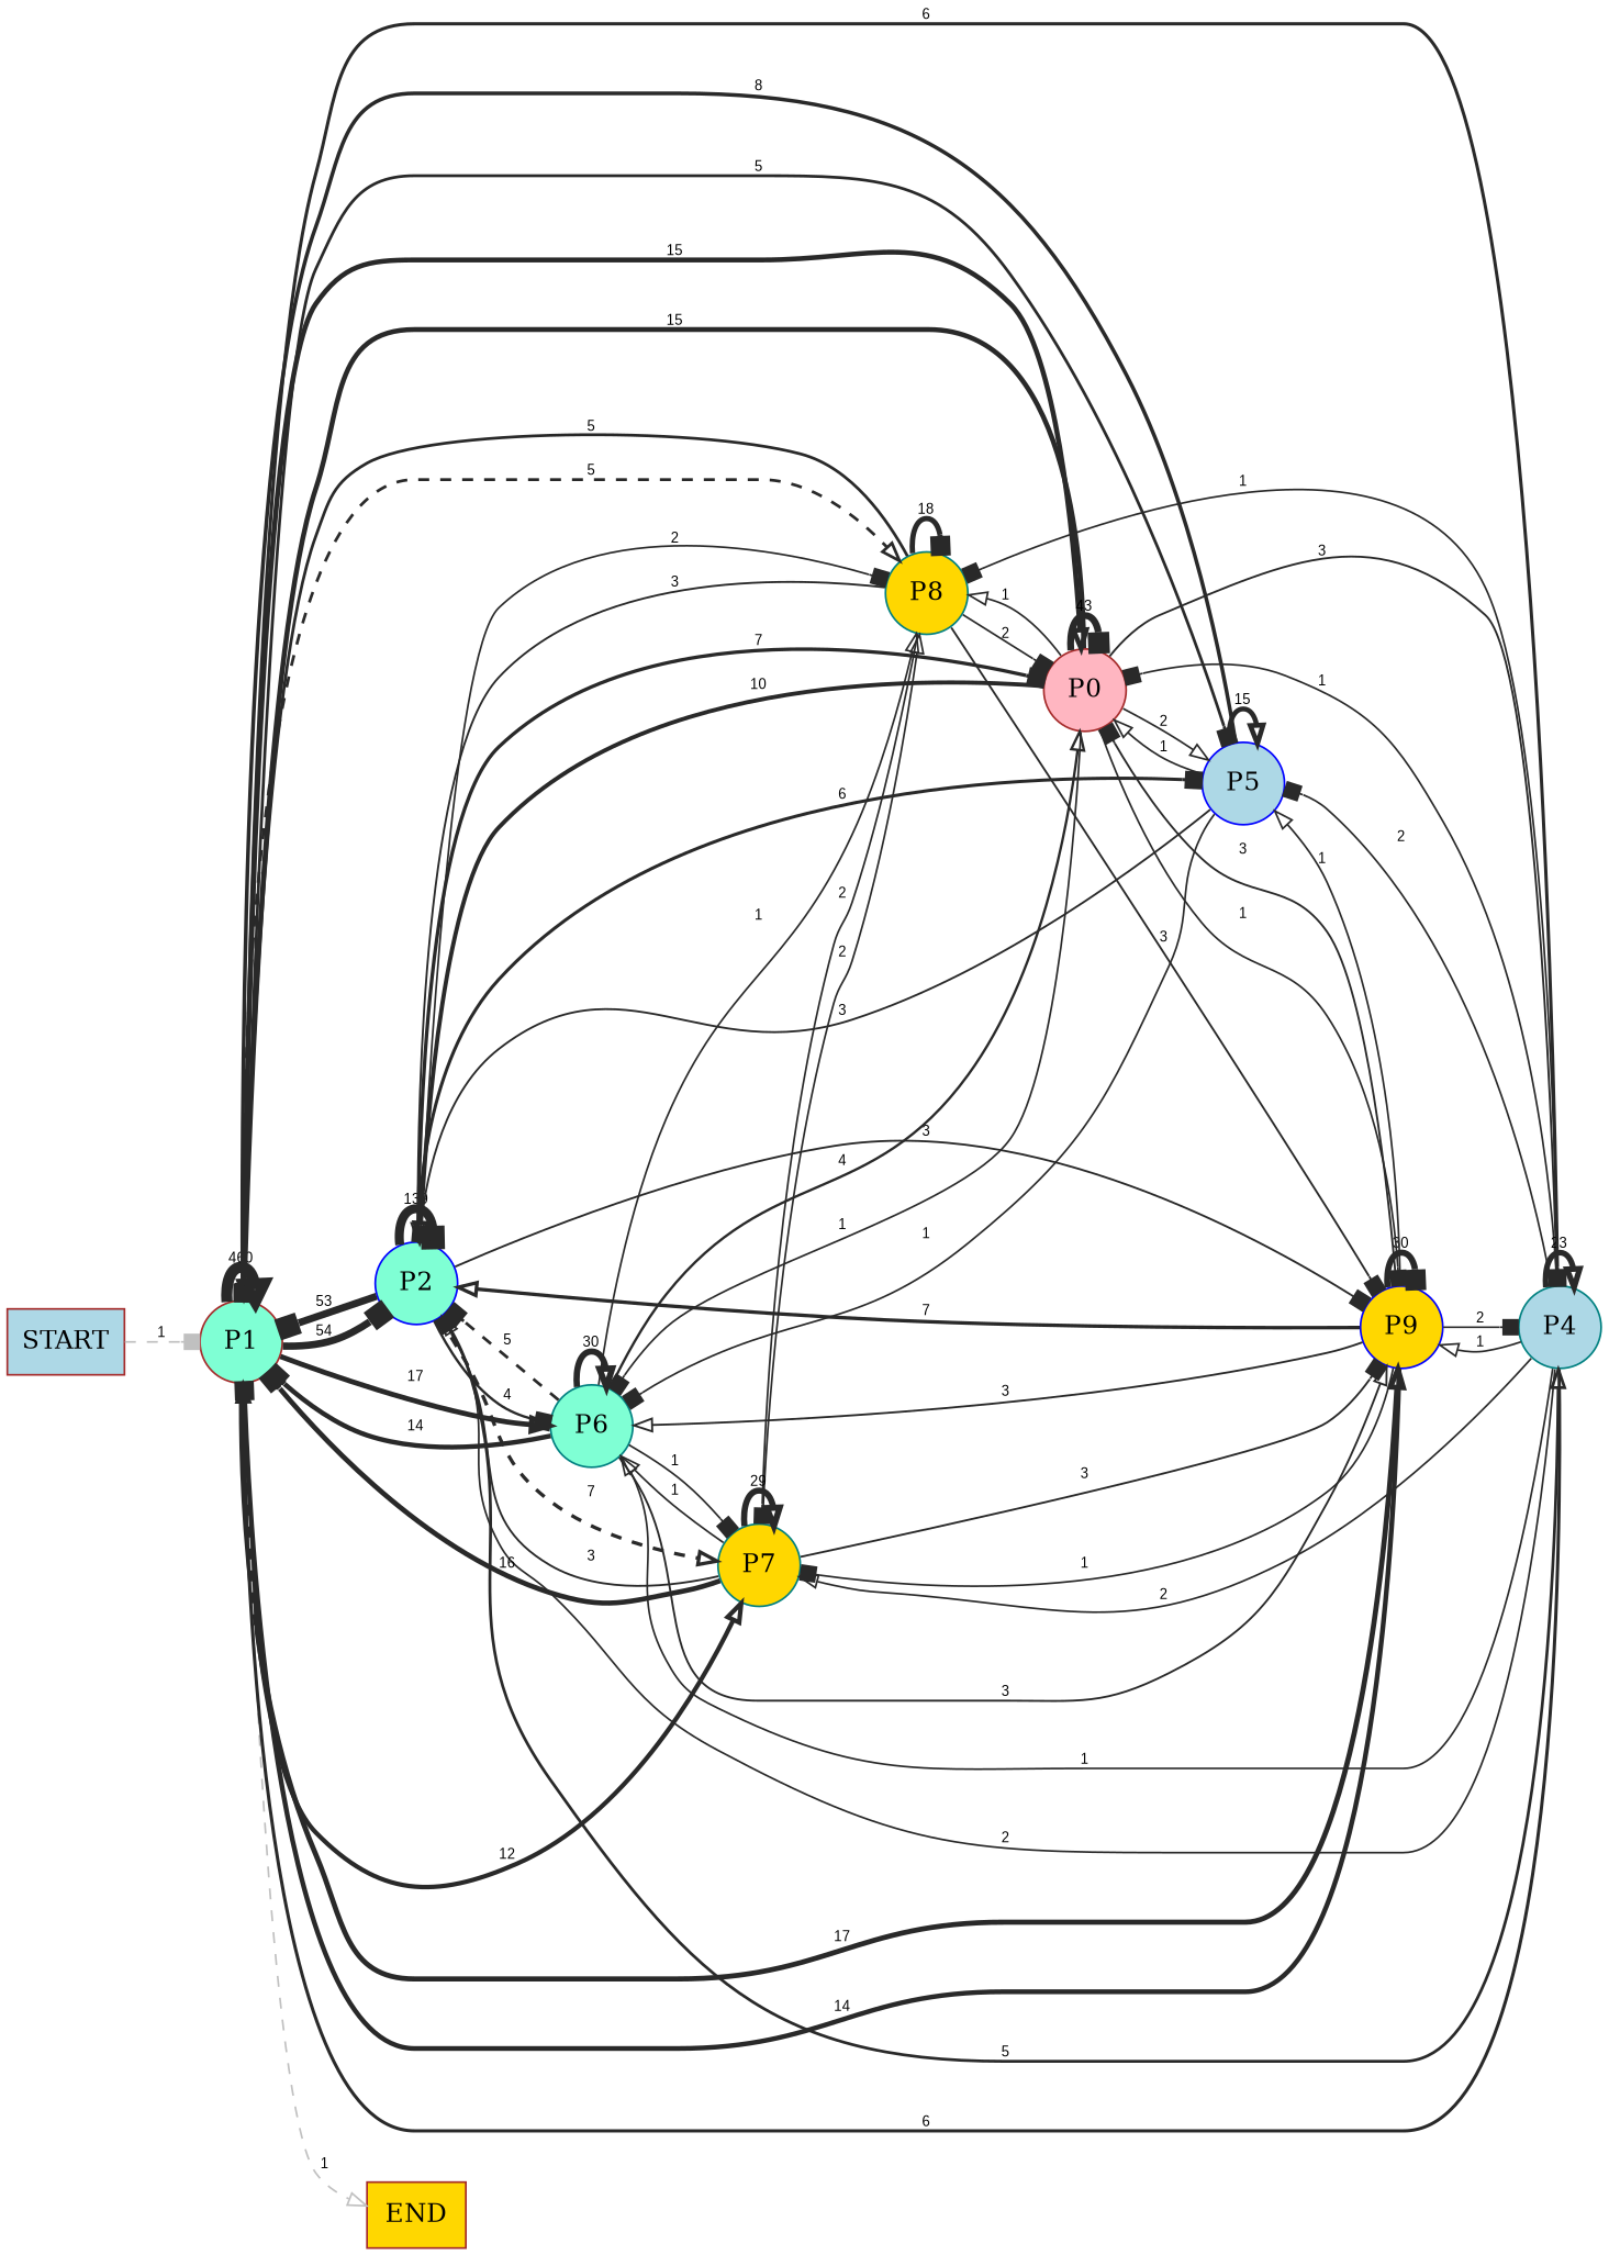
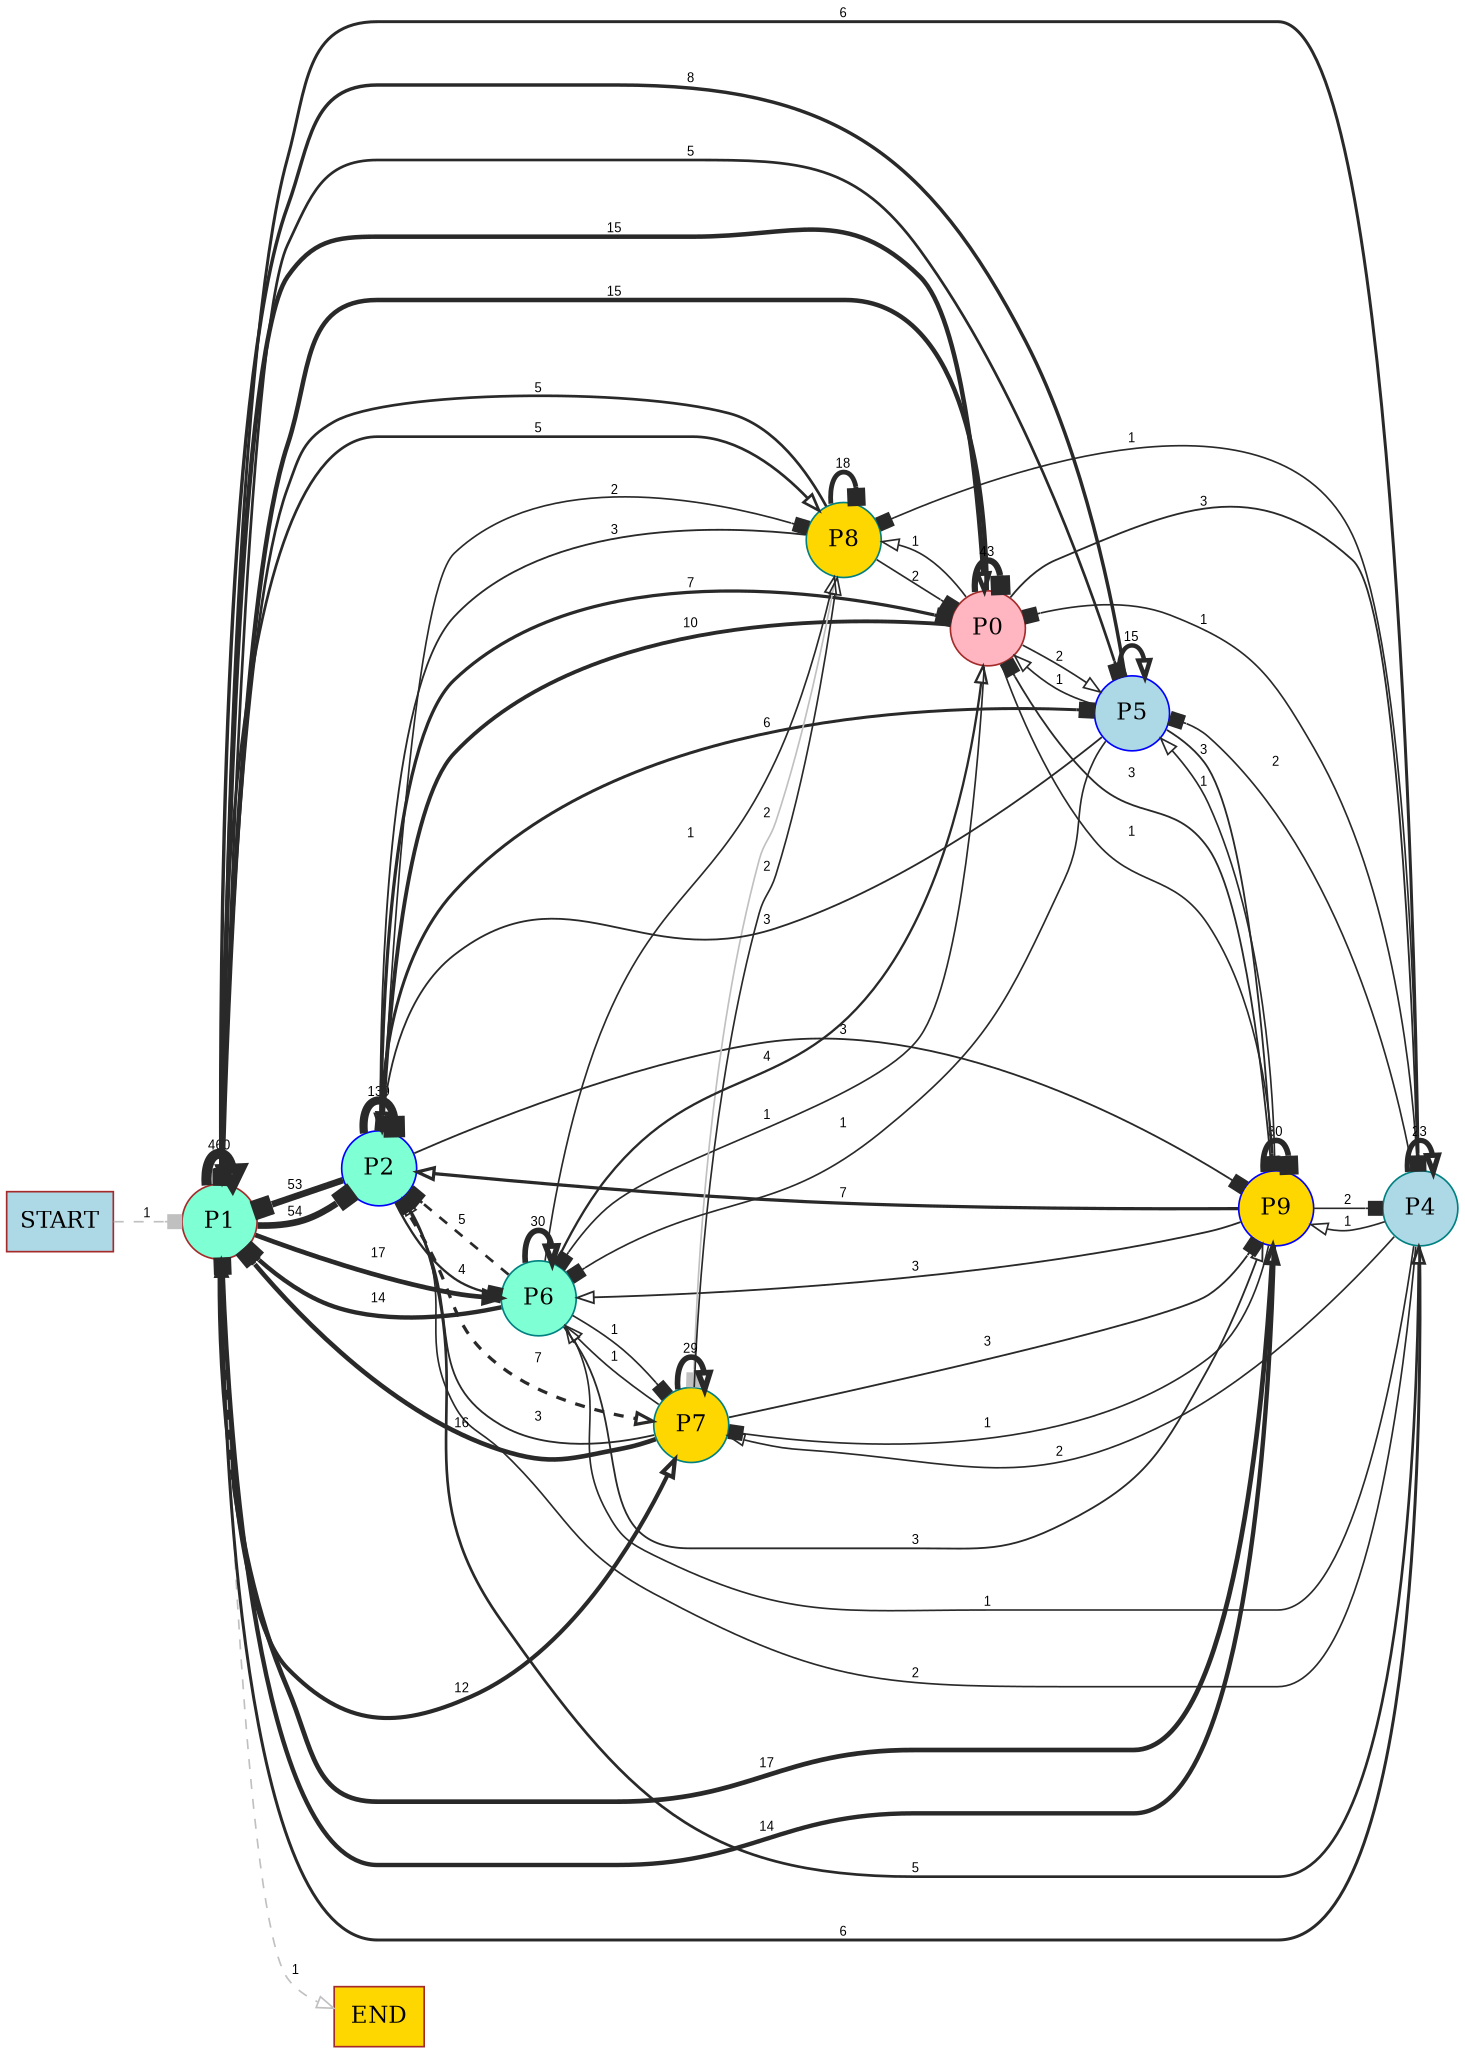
  digraph {
    rankdir=LR
    node [color=brown fillcolor=gold shape=circle style=filled]
    edge [arrowhead=box color=grey16 fontname=Arial fontsize=8 labelfloat=false penwidth=1]
    P1 [fillcolor=aquamarine]
    P2 [color=blue fillcolor=aquamarine]
    P9 [color=blue]
    n4 [fillcolor=lightpink label=P0]
    P4 [color=teal fillcolor=lightblue]
    P8 [color=teal]
    P7 [color=teal]
    P5 [color=blue fillcolor=lightblue]
    P6 [color=teal fillcolor=aquamarine]
    END [shape=box]
    START [fillcolor=lightblue shape=box]
    P1 -> P1 [arrowhead=onormal label=460 penwidth=6.131226489483141]
    P1 -> P2 [label=54 penwidth=3.9889840465642745]
    P1 -> P9 [arrowhead=onormal label=17 penwidth=2.833213344056216]
    P1 -> n4 [arrowhead=onormal label=15 penwidth=2.70805020110221]
    P1 -> P4 [label=6 penwidth=1.791759469228055]
-   P1 -> P8 [arrowhead=onormal label=5 penwidth=1.6094379124341003 style=dashed]
+   P1 -> P8 [arrowhead=onormal label=5 penwidth=1.6094379124341003]
    P1 -> P7 [arrowhead=onormal label=12 penwidth=2.4849066497880004]
    P1 -> P5 [label=5 penwidth=1.6094379124341003]
    P1 -> P6 [arrowhead=onormal label=17 penwidth=2.833213344056216]
    P1 -> END [arrowhead=onormal color=grey label=1 style=dashed penwidth=""]
    P2 -> P1 [label=53 penwidth=3.970291913552122]
    P2 -> P2 [label=139 penwidth=4.9344739331306915]
    P2 -> P9 [label=3 penwidth=1.0986122886681098]
    P2 -> n4 [label=7 penwidth=1.9459101490553132]
    P2 -> P4 [arrowhead=onormal label=5 penwidth=1.6094379124341003]
    P2 -> P8 [label=2]
    P2 -> P7 [arrowhead=onormal label=7 penwidth=1.9459101490553132 style=dashed]
    P2 -> P5 [label=6 penwidth=1.791759469228055]
    P2 -> P6 [label=4 penwidth=1.3862943611198906]
    P9 -> P1 [label=14 penwidth=2.6390573296152584]
    P9 -> P2 [arrowhead=onormal label=7 penwidth=1.9459101490553132]
    P9 -> P9 [label=30 penwidth=3.4011973816621555]
    P9 -> n4 [label=3 penwidth=1.0986122886681098]
    P9 -> P4 [label=2]
    P9 -> P7 [label=1]
    P9 -> P5 [arrowhead=onormal label=1]
    P9 -> P6 [arrowhead=onormal label=3 penwidth=1.0986122886681098]
    n4 -> P1 [label=15 penwidth=2.70805020110221]
    n4 -> P2 [arrowhead=onormal label=10 penwidth=2.302585092994046]
    n4 -> P9 [label=1]
    n4 -> n4 [label=43 penwidth=3.7612001156935624]
    n4 -> P4 [label=3 penwidth=1.0986122886681098]
    n4 -> P8 [arrowhead=onormal label=1]
    n4 -> P5 [arrowhead=onormal label=2]
    n4 -> P6 [label=1]
    P4 -> P1 [arrowhead=onormal label=6 penwidth=1.791759469228055]
    P4 -> P2 [arrowhead=onormal label=2]
    P4 -> P9 [arrowhead=onormal label=1]
    P4 -> n4 [label=1]
    P4 -> P4 [arrowhead=onormal label=23 penwidth=3.1354942159291497]
    P4 -> P8 [label=1]
    P4 -> P7 [arrowhead=onormal label=2]
    P4 -> P5 [label=2]
    P4 -> P6 [arrowhead=onormal label=1]
    P8 -> P1 [arrowhead=onormal label=5 penwidth=1.6094379124341003]
    P8 -> P2 [arrowhead=onormal label=3 penwidth=1.0986122886681098]
    P8 -> n4 [label=2]
    P8 -> P8 [label=18 penwidth=2.8903717578961645]
-   P8 -> P7 [label=2]
+   P8 -> P7 [color=grey label=2]
    P7 -> P1 [label=16 penwidth=2.772588722239781]
    P7 -> P2 [label=3 penwidth=1.0986122886681098]
    P7 -> P9 [label=3 penwidth=1.0986122886681098]
    P7 -> P8 [arrowhead=onormal label=2]
    P7 -> P7 [arrowhead=onormal label=29 penwidth=3.367295829986474]
    P7 -> P6 [arrowhead=onormal label=1]
    P5 -> P1 [label=8 penwidth=2.0794415416798357]
    P5 -> P2 [label=3 penwidth=1.0986122886681098]
-   P8 -> P9 [label=3 penwidth=1.0986122886681098]
+   P5 -> P9 [label=3 penwidth=1.0986122886681098]
    P5 -> n4 [arrowhead=onormal label=1]
    P5 -> P5 [arrowhead=onormal label=15 penwidth=2.70805020110221]
    P5 -> P6 [label=1]
    P6 -> P1 [label=14 penwidth=2.6390573296152584]
    P6 -> P2 [label=5 penwidth=1.6094379124341003 style=dashed]
    P6 -> P9 [arrowhead=onormal label=3 penwidth=1.0986122886681098]
    P6 -> n4 [arrowhead=onormal label=4 penwidth=1.3862943611198906]
    P6 -> P8 [arrowhead=onormal label=1]
    P6 -> P7 [label=1]
    P6 -> P6 [arrowhead=onormal label=30 penwidth=3.4011973816621555]
    START -> P1 [color=grey label=1 style=dashed penwidth=""]
  }
